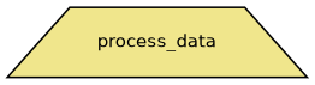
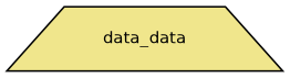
  digraph {
    rankdir=LR
-   n1 [color=black fillcolor=khaki fontname=Helvetica fontsize=10 height=0.2 label=process_data shape=trapezium style=filled width=0.4]
+   n1 [color=black fillcolor=khaki fontname=Helvetica fontsize=10 height=0.2 label=data_data shape=trapezium style=filled width=0.4]
  }
